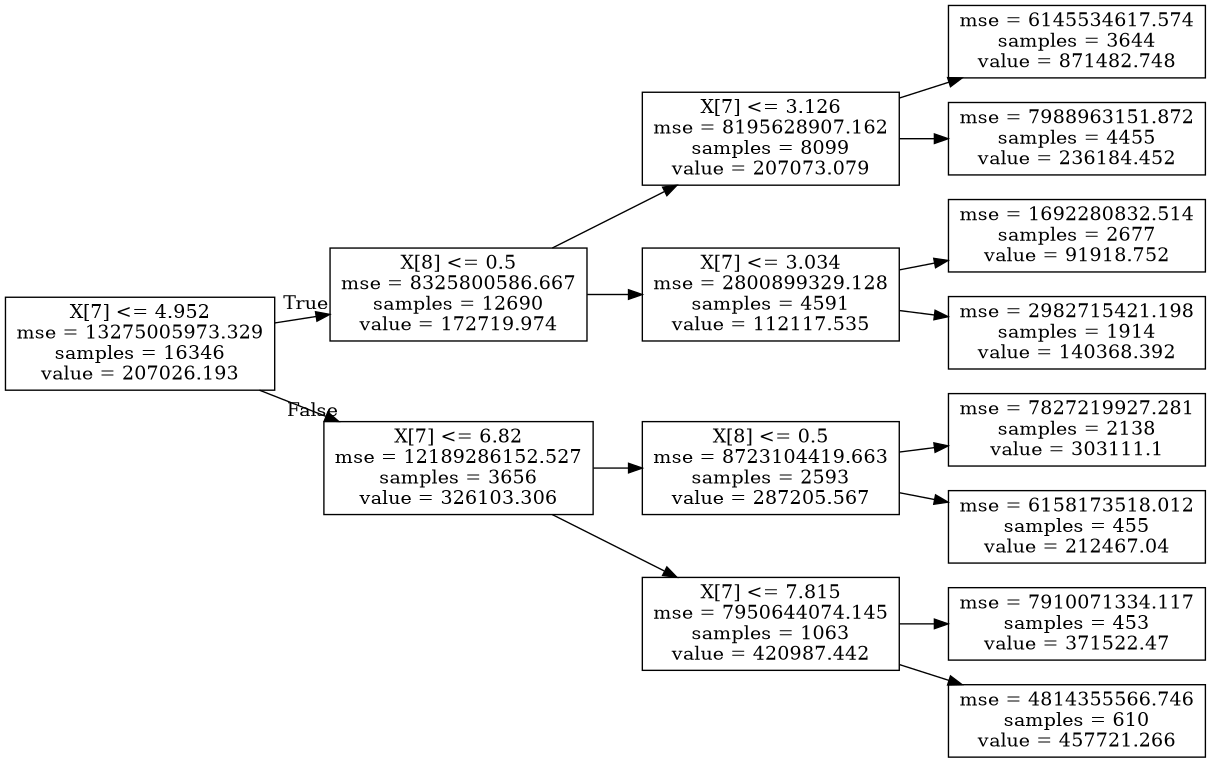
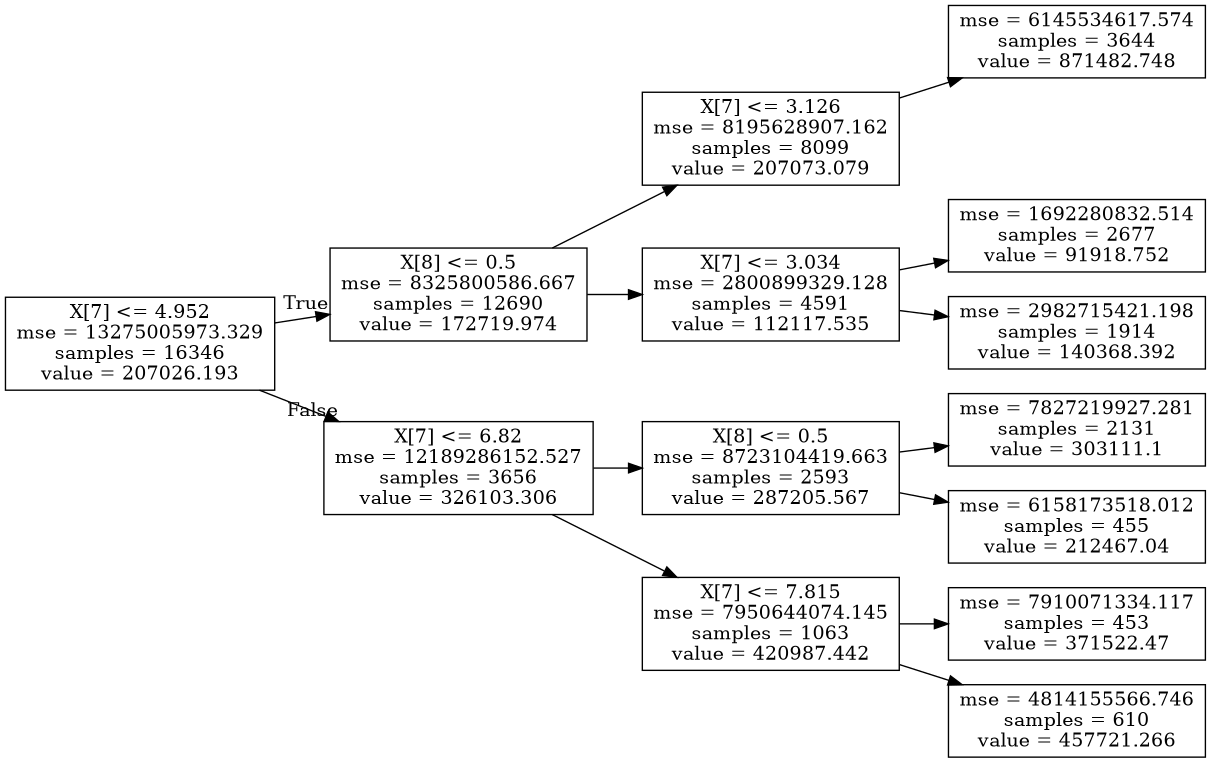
  digraph {
    rankdir=LR
    node [shape=box]
    n1 [label="X[7] <= 4.952\nmse = 13275005973.329\nsamples = 16346\nvalue = 207026.193"]
    n2 [label="X[8] <= 0.5\nmse = 8325800586.667\nsamples = 12690\nvalue = 172719.974"]
    n3 [label="X[7] <= 6.82\nmse = 12189286152.527\nsamples = 3656\nvalue = 326103.306"]
    n4 [label="X[7] <= 3.126\nmse = 8195628907.162\nsamples = 8099\nvalue = 207073.079"]
    n5 [label="X[7] <= 3.034\nmse = 2800899329.128\nsamples = 4591\nvalue = 112117.535"]
    n6 [label="X[8] <= 0.5\nmse = 8723104419.663\nsamples = 2593\nvalue = 287205.567"]
    n7 [label="X[7] <= 7.815\nmse = 7950644074.145\nsamples = 1063\nvalue = 420987.442"]
    n8 [label="mse = 6145534617.574\nsamples = 3644\nvalue = 871482.748"]
-   n9 [label="mse = 7988963151.872\nsamples = 4455\nvalue = 236184.452"]
    n10 [label="mse = 1692280832.514\nsamples = 2677\nvalue = 91918.752"]
    n11 [label="mse = 2982715421.198\nsamples = 1914\nvalue = 140368.392"]
-   n12 [label="mse = 7827219927.281\nsamples = 2138\nvalue = 303111.1"]
+   n12 [label="mse = 7827219927.281\nsamples = 2131\nvalue = 303111.1"]
    n13 [label="mse = 6158173518.012\nsamples = 455\nvalue = 212467.04"]
    n14 [label="mse = 7910071334.117\nsamples = 453\nvalue = 371522.47"]
-   n15 [label="mse = 4814355566.746\nsamples = 610\nvalue = 457721.266"]
+   n15 [label="mse = 4814155566.746\nsamples = 610\nvalue = 457721.266"]
    n1 -> n2 [headlabel=True labelangle=45 labeldistance=2.5]
    n1 -> n3 [headlabel=False labelangle=-45 labeldistance=2.5]
    n2 -> n4
    n2 -> n5
    n3 -> n6
    n3 -> n7
    n4 -> n8
-   n4 -> n9
    n5 -> n10
    n5 -> n11
    n6 -> n12
    n6 -> n13
    n7 -> n14
    n7 -> n15
  }
